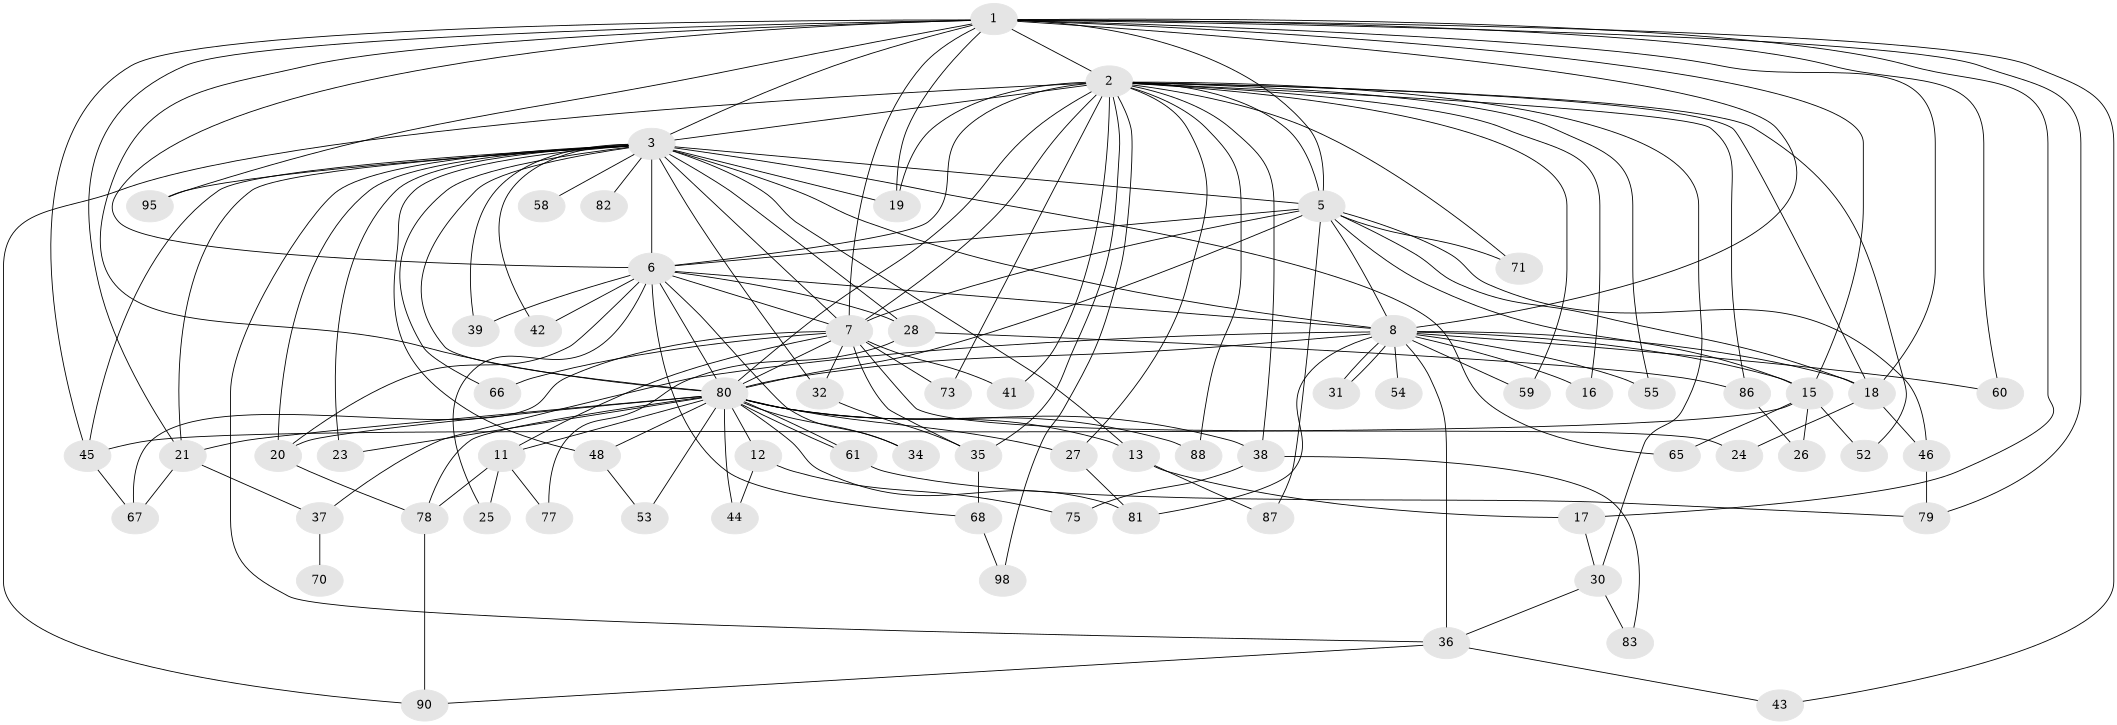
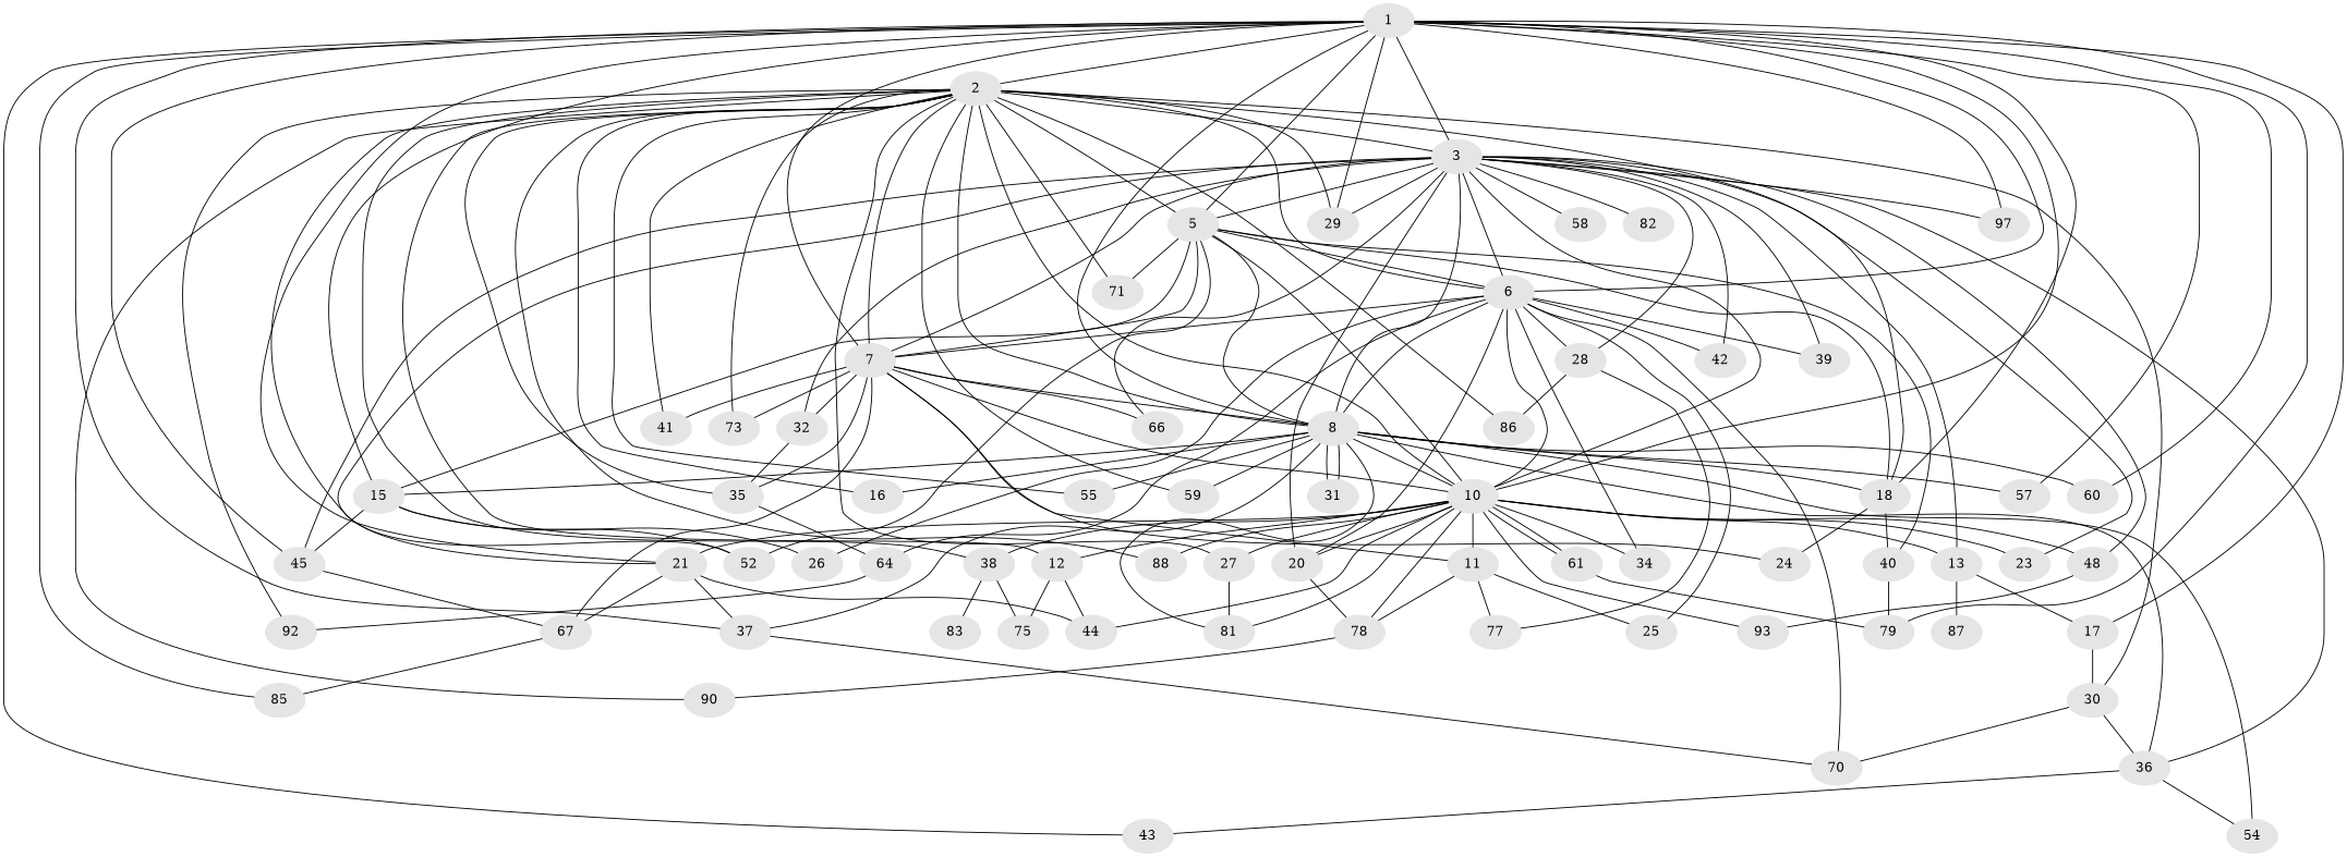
  graph {
    node [color=gray90 style=filled]
    1 [super="+19"]
    2 [super="+4"]
    3 [super="+9"]
    5 [super="+80"]
    6 [super="+14"]
    7 [super="+40"]
    8 [super="+50"]
-   10 [super="+93" label=80]
+   10 [super="+93"]
    15 [super="+22"]
    17
    18 [super="+33"]
    21 [super="+47"]
-   29 [super="+84" label=19]
+   29 [super="+84"]
    37 [super="+56"]
    43
    45 [super="+64"]
+   57
    60
    79 [super="+94"]
-   95
+   85
+   95 [label=97]
    12
    16
    27
    30
    35 [super="+49"]
    38 [super="+51"]
    41
    52
    55
    59
    71
    73
    86
    88
    90
-   92 [label=98]
+   92
    13
    20 [super="+62"]
    23
    28 [super="+63"]
    32
    36 [super="+74"]
    39
    42
    48
    58
-   65
    66
    82
-   46
+   46 [label=40]
    87
    25
    26
    34
-   68 [super="+76"]
+   68 [super="+76" label=64]
    70
    11 [super="+89"]
    24
    67 [super="+72"]
    31
    54
    81 [super="+91"]
    44 [super="+69"]
-   53
+   53 [label=93]
    61
    78
    75
    83
    77
    1 -- 2 [weight=2]
    1 -- 3 [weight=2]
    1 -- 5
    1 -- 6
    1 -- 7
    1 -- 8
    1 -- 10 [weight=2]
    1 -- 15
    1 -- 17
    1 -- 18
    1 -- 21
    1 -- 29
+   1 -- 37
    1 -- 43
    1 -- 45
+   1 -- 57
    1 -- 60
    1 -- 79
+   1 -- 85
    1 -- 95
    2 -- 3 [weight=4]
    2 -- 5 [weight=2]
    2 -- 6 [weight=3]
    2 -- 7 [weight=2]
+   2 -- 8 [weight=2]
    2 -- 10 [weight=2]
    2 -- 18
    2 -- 29
+   2 -- 12
    2 -- 16
    2 -- 27
    2 -- 30
    2 -- 35
    2 -- 38 [weight=2]
    2 -- 41
    2 -- 52
    2 -- 55
    2 -- 59
    2 -- 71
    2 -- 73
    2 -- 86
    2 -- 88
    2 -- 90
    2 -- 92
    3 -- 5 [weight=2]
    3 -- 6 [weight=2]
    3 -- 7 [weight=2]
    3 -- 8 [weight=2]
    3 -- 10 [weight=3]
    3 -- 21
    3 -- 29
    3 -- 45
    3 -- 95
    3 -- 13
    3 -- 20
    3 -- 23
    3 -- 28
    3 -- 32
    3 -- 36
    3 -- 39
    3 -- 42
    3 -- 48
    3 -- 58
-   3 -- 65
    3 -- 66
    3 -- 82 [weight=2]
    5 -- 6
    5 -- 7
    5 -- 8
    5 -- 10
    5 -- 15
    5 -- 18
    5 -- 71
    5 -- 46
-   5 -- 87
+   5 -- 52
    6 -- 7
    6 -- 8
    6 -- 10
    6 -- 20
    6 -- 28 [weight=2]
    6 -- 39
    6 -- 42
    6 -- 25
-   86 -- 26
+   6 -- 26
    6 -- 34
    6 -- 68
+   6 -- 70
+   7 -- 8
    7 -- 10 [weight=2]
    7 -- 35
    7 -- 41
    7 -- 73
    7 -- 32
    7 -- 66
    7 -- 11
    7 -- 24
    7 -- 67
    8 -- 10
    8 -- 15
    8 -- 18
    8 -- 37
+   8 -- 57
    8 -- 60
    8 -- 16
    8 -- 55
    8 -- 59
    8 -- 36
    8 -- 31
    8 -- 31
    8 -- 54
    8 -- 81
    10 -- 21
    10 -- 12
    10 -- 27
    10 -- 38
    10 -- 88
    10 -- 13
    10 -- 20
    10 -- 23
    10 -- 48
    10 -- 34
    10 -- 11
    10 -- 81
    10 -- 44
    10 -- 53
    10 -- 61
    10 -- 61
    10 -- 78
    15 -- 45
    15 -- 52
-   15 -- 65
    15 -- 26
    17 -- 30
    18 -- 46
    18 -- 24
    21 -- 37
    21 -- 67
+   21 -- 44
    37 -- 70
    45 -- 67
    12 -- 44
    12 -- 75
    27 -- 81
    30 -- 36
-   30 -- 83
+   30 -- 70
    35 -- 68
    38 -- 75
    38 -- 83
    13 -- 17
    13 -- 87
    20 -- 78
    28 -- 86
    28 -- 77
    32 -- 35
    36 -- 43
-   36 -- 90
+   36 -- 54
    48 -- 53
    46 -- 79
    68 -- 92
    11 -- 25
    11 -- 78
    11 -- 77
+   67 -- 85
    61 -- 79
    78 -- 90
  }
